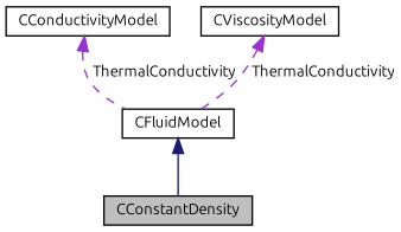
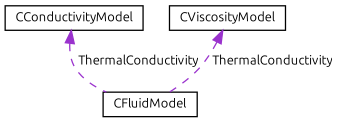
  digraph {
    fontname=Ubuntu
    node [color=black fillcolor=white fontname=Ubuntu fontsize=10 shape=record style=filled]
    edge [color=darkorchid3 dir=back fontname=Ubuntu fontsize=10 labelfontname=Helvetica labelfontsize=10 style=dashed]
-   n1 [fillcolor=grey75 fontcolor=black height=0.2 label=CConstantDensity width=0.4]
    n2 [height=0.2 label=CFluidModel width=0.4]
    n3 [height=0.2 label=CConductivityModel width=0.4]
    n4 [height=0.2 label=CViscosityModel width=0.4]
-   n2 -> n1 [color=midnightblue style=solid]
    n3 -> n2 [label=" ThermalConductivity"]
    n4 -> n2 [label=" ThermalConductivity"]
  }
